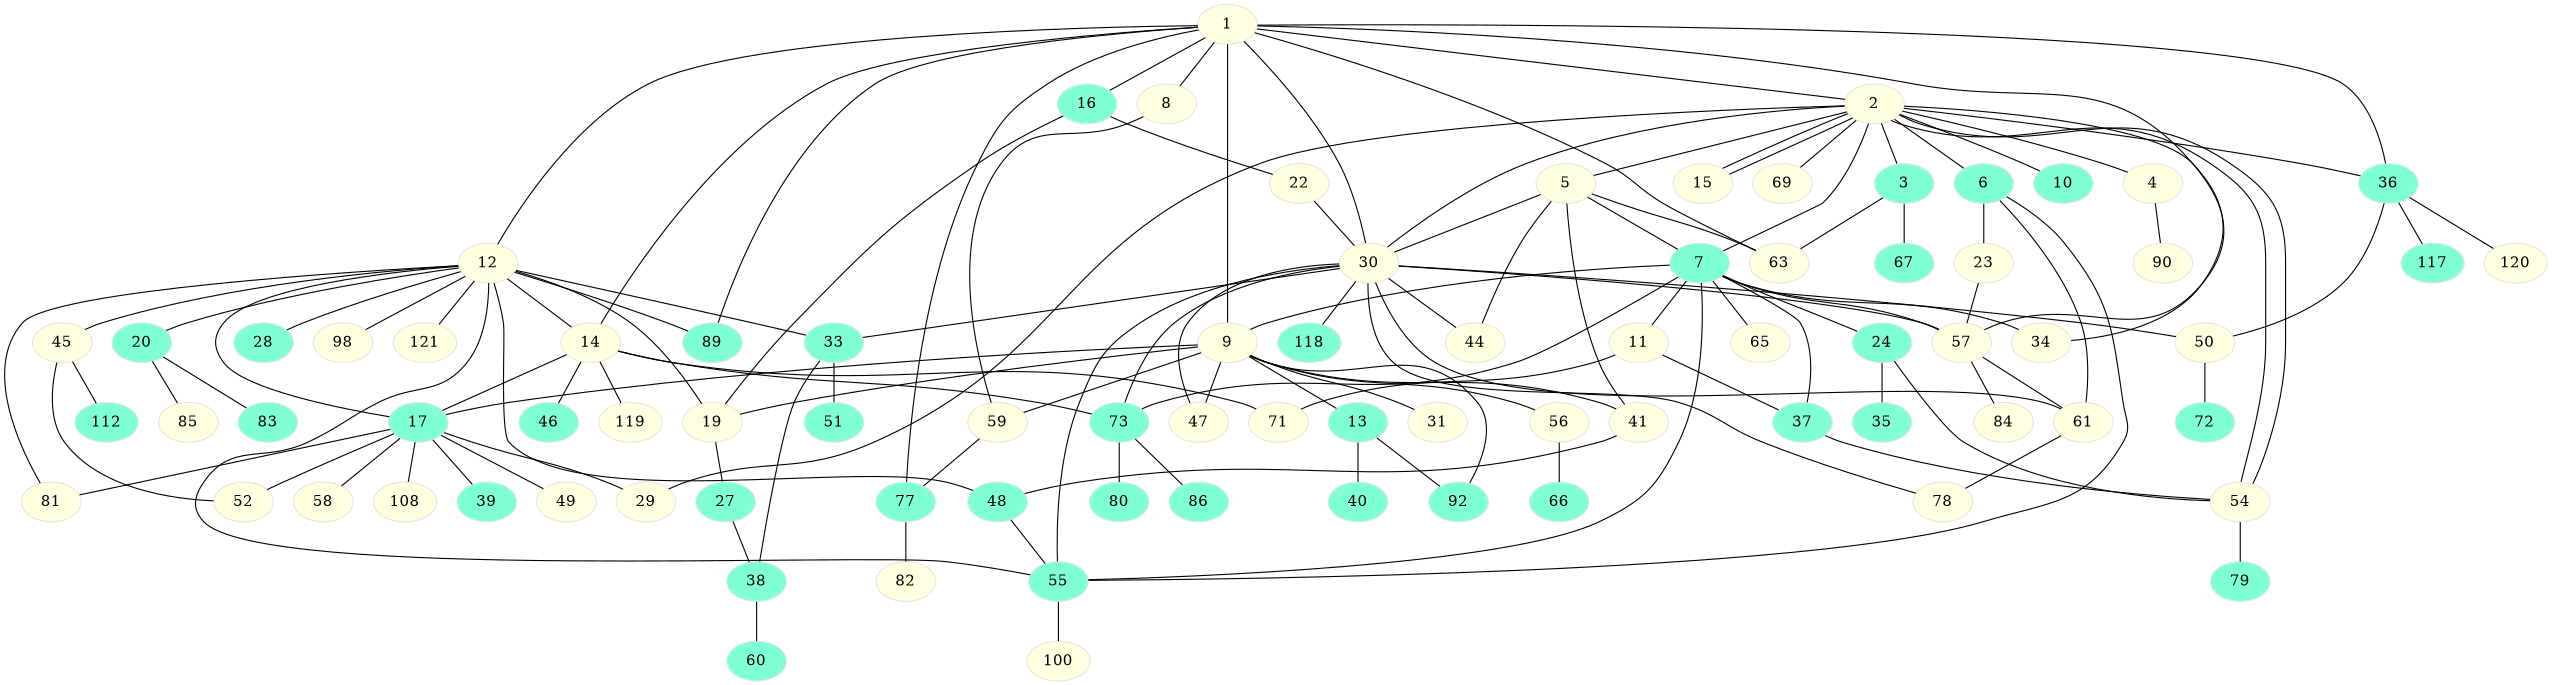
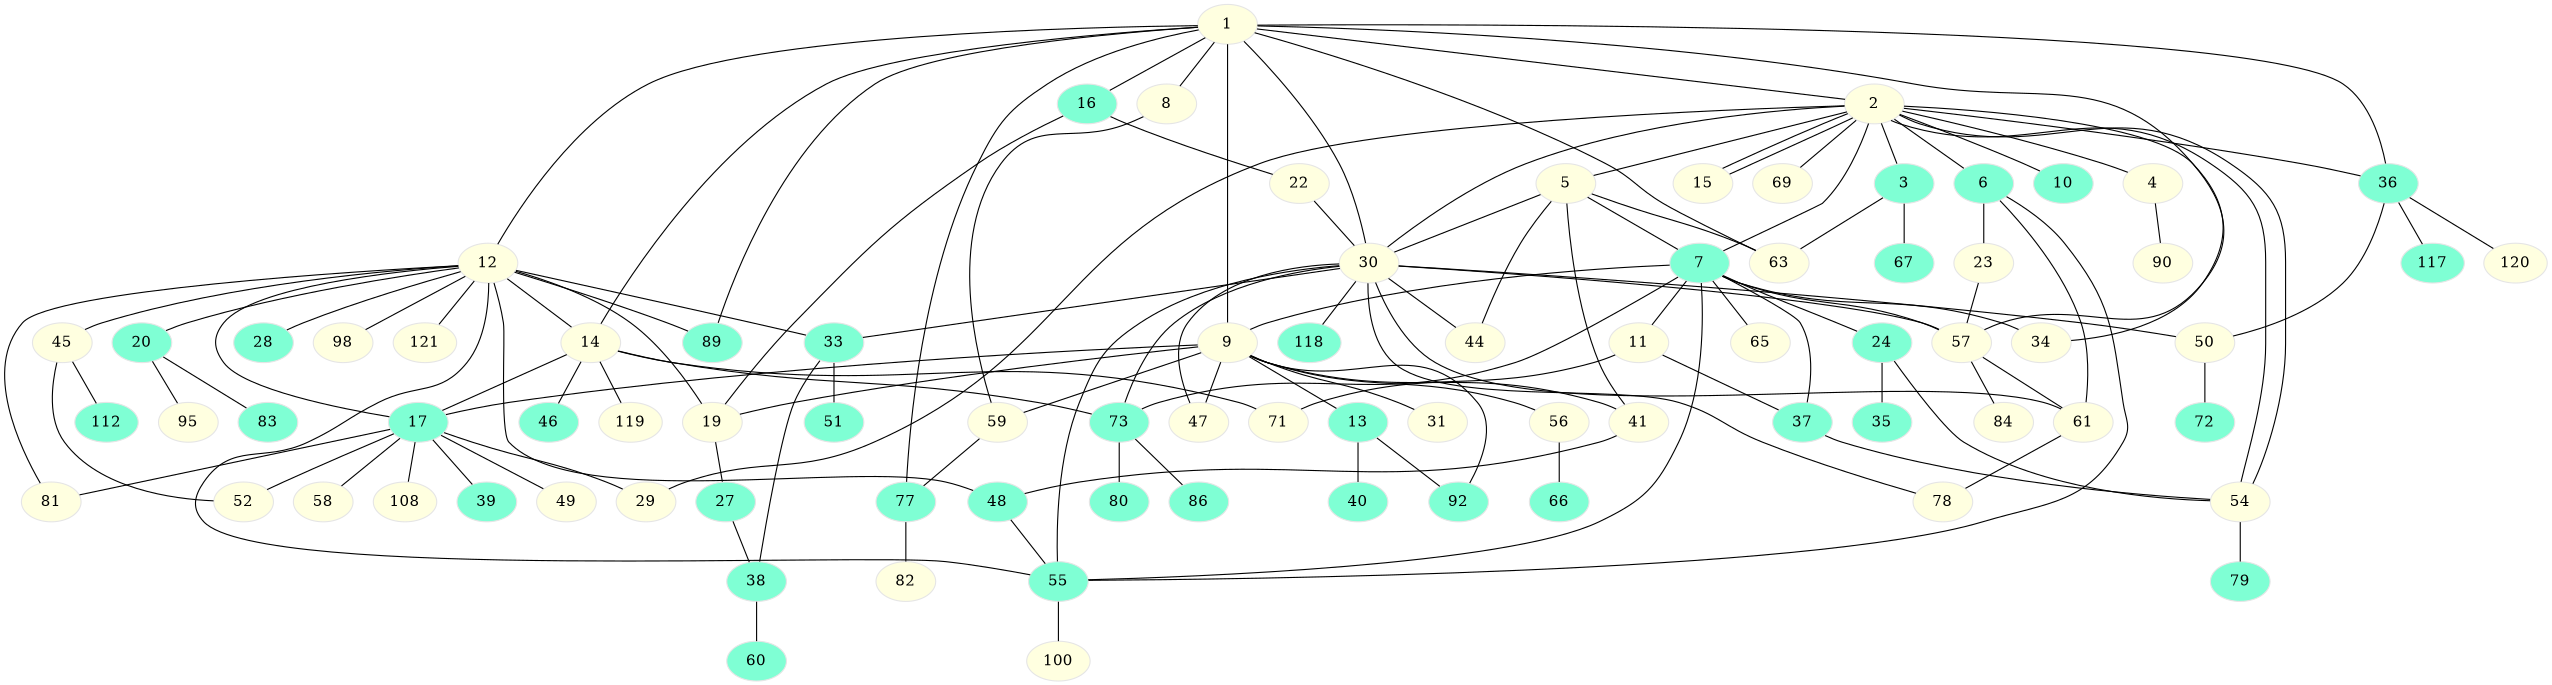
  graph {
    node [color=gray90 fillcolor=lightyellow style=filled]
    1
    2
    8
    9 [super="+32"]
    12 [super="+18"]
    14
    16 [fillcolor=aquamarine]
    30 [super="+70+91+109+93+97+75+76"]
    36 [fillcolor=aquamarine]
    57 [super="+113+62"]
    63 [super="+104+99"]
    77 [fillcolor=aquamarine]
    89 [fillcolor=aquamarine]
    3 [fillcolor=aquamarine]
    4
    5
    6 [fillcolor=aquamarine]
    7 [fillcolor=aquamarine super="+26+25+88+110+21"]
    10 [fillcolor=aquamarine]
    15
    29
    34
    54
    69
    59 [super="+101+96"]
    41
    13 [fillcolor=aquamarine]
    17 [fillcolor=aquamarine super="+74"]
    19
    31 [super="+42"]
    47
    56
    92 [fillcolor=aquamarine super="+114+107"]
    55 [fillcolor=aquamarine]
    20 [fillcolor=aquamarine]
    28 [fillcolor=aquamarine]
    33 [fillcolor=aquamarine]
    45
    48 [fillcolor=aquamarine]
    81
    98 [super="+105"]
    121
    73 [fillcolor=aquamarine]
    71
    46 [fillcolor=aquamarine]
    119
    22
    44
    61
    50 [super="+53"]
    78
    118 [fillcolor=aquamarine]
    117 [fillcolor=aquamarine]
    120
    84
    82
    67 [fillcolor=aquamarine]
    90
    23 [super="+43"]
    11
    24 [fillcolor=aquamarine]
    37 [fillcolor=aquamarine super="+102"]
    65
    79 [fillcolor=aquamarine]
    100
    35 [fillcolor=aquamarine super="+87"]
    80 [fillcolor=aquamarine]
    86 [fillcolor=aquamarine]
    40 [fillcolor=aquamarine]
    39 [fillcolor=aquamarine]
    49
    52
    58
    108
    27 [fillcolor=aquamarine]
    66 [fillcolor=aquamarine]
    83 [fillcolor=aquamarine]
-   85
+   85 [label=95]
    38 [fillcolor=aquamarine]
    51 [fillcolor=aquamarine]
    112 [fillcolor=aquamarine]
    60 [fillcolor=aquamarine]
    72 [fillcolor=aquamarine]
    1 -- 2
    1 -- 8
    1 -- 9 [weight=2]
    1 -- 12 [weight=2]
    1 -- 14
    1 -- 16
    1 -- 30 [weight=2]
    1 -- 36
    1 -- 57
    1 -- 63 [weight=2]
    1 -- 77
    1 -- 89
    2 -- 30
    2 -- 36
    2 -- 3
    2 -- 4
    2 -- 5
    2 -- 6
    2 -- 7
    2 -- 10
    2 -- 15
    2 -- 15
    2 -- 29
    2 -- 34
    2 -- 54
    2 -- 54
    2 -- 69
    8 -- 59
    9 -- 59
    9 -- 41
    9 -- 13
    9 -- 17
    9 -- 19
    9 -- 31
    9 -- 47
    9 -- 56
    9 -- 92
    12 -- 14
    12 -- 89
    12 -- 17
    12 -- 19
    12 -- 55
    12 -- 20
    12 -- 28
    12 -- 33
    12 -- 45
    12 -- 48
    12 -- 81
    12 -- 98
    12 -- 121
    14 -- 17
    14 -- 73
    14 -- 71
    14 -- 46
    14 -- 119
    16 -- 19
    16 -- 22
    30 -- 57 [weight=2]
    30 -- 47
    30 -- 55
    30 -- 33
    30 -- 73
    30 -- 44
    30 -- 61
    30 -- 50
    30 -- 78
    30 -- 118
    36 -- 50
    36 -- 117
    36 -- 120
    57 -- 61
    57 -- 84
    77 -- 82
    3 -- 63
    3 -- 67
    4 -- 90
    5 -- 30
    5 -- 63
    5 -- 7
    5 -- 41
    5 -- 44
    6 -- 55
    6 -- 61
    6 -- 23
    7 -- 9
    7 -- 57
    7 -- 34
    7 -- 55
    7 -- 73
    7 -- 11
    7 -- 24
    7 -- 37
    7 -- 65
    54 -- 79
    59 -- 77
    41 -- 48
    13 -- 92
    13 -- 40
    17 -- 29
    17 -- 81
    17 -- 39
    17 -- 49
    17 -- 52
    17 -- 58
    17 -- 108
    19 -- 27
    56 -- 66
    55 -- 100
    20 -- 83
    20 -- 85
    33 -- 38
    33 -- 51
    45 -- 52
    45 -- 112
    48 -- 55
    73 -- 80
    73 -- 86
    22 -- 30
    61 -- 78
    50 -- 72
    23 -- 57
    11 -- 71
    11 -- 37
    24 -- 54
    24 -- 35
    37 -- 54
    27 -- 38
    38 -- 60
  }
